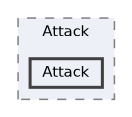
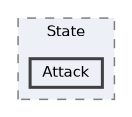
  digraph {
    compound=true
    n1 [color=grey25 fillcolor="#edf0f7" fontname=Helvetica fontsize=10 height=0.2 label=Attack shape=box style="filled,bold" width=0.4]
    subgraph cluster_1 {
      bgcolor="#edf0f7"
      fontname=Helvetica
      fontsize=10
-     label=Attack
+     label=State
      pencolor=grey50
      style="filled,dashed"
      n1
    }
  }
